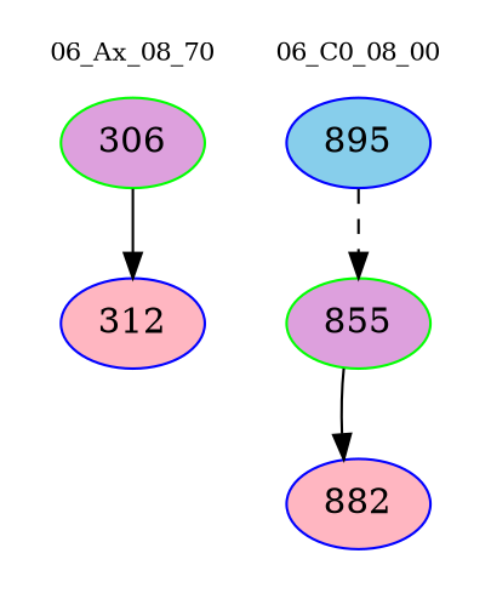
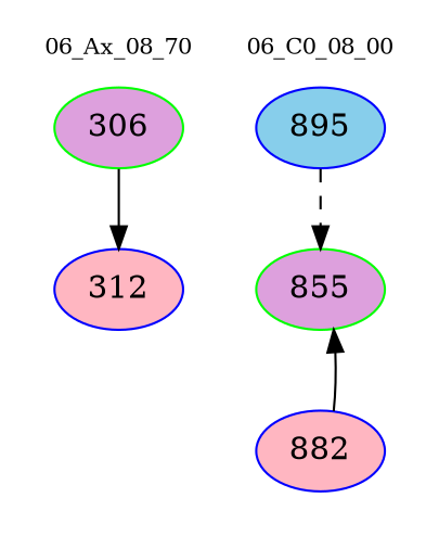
  digraph {
    node [color=blue fillcolor=plum style=filled]
    edge [color=black style=solid]
    n1 [color=green label=306]
    n2 [fillcolor=lightpink label=312]
    n3 [fillcolor=skyblue label=895]
    n4 [color=green label=855]
    n5 [fillcolor=lightpink label=882]
    subgraph cluster_1 {
      color=white
      fontsize=10
      label="06_Ax_08_70"
      n1
      n2
    }
    subgraph cluster_2 {
      color=white
      fontsize=10
      label="06_C0_08_00"
      n3
      n4
      n5
    }
    n1 -> n2
    n3 -> n4 [style=dashed]
-   n4 -> n5
+   n5 -> n4
  }
